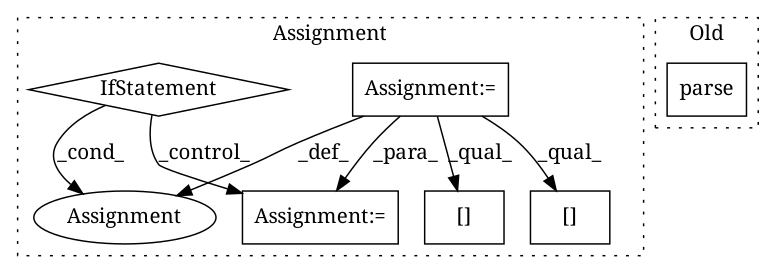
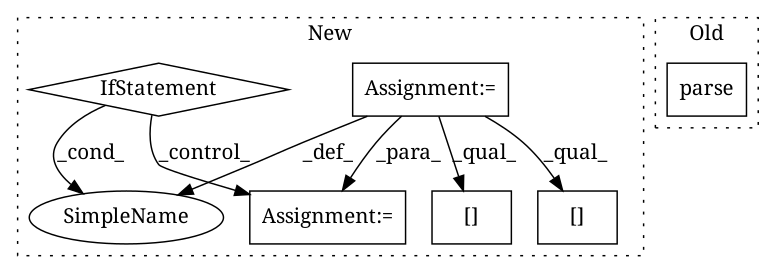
  digraph {
    fontname="Noto Serif"
    node [a=2 fontname="Noto Serif" l="4,1" shape=box]
    edge [fontname="Noto Serif"]
    n1 [label="[]" s="3682,3696"]
    n2 [a=7 l=1 label="Assignment:=" s=3287]
    n3 [a=25 l="4,2" label=IfStatement s="3322,3339" shape=diamond]
    n4 [a=7 l=14 label="Assignment:=" s=3408]
-   n5 [a=42 label=Assignment shape=ellipse l=""]
+   n5 [a=42 label=SimpleName shape=ellipse l=""]
    n6 [label="[]" s="3381,3394"]
    n7 [a=32 l="6,1" label=parse s="1656,1736"]
    subgraph cluster_1 {
-     label=Assignment
+     label=New
      style=dotted
      n1
      n2
      n3
      n4
      n5
      n6
    }
    subgraph cluster_2 {
      label=Old
      style=dotted
      n7
    }
    n2 -> n1 [label=_qual_]
    n2 -> n4 [label=_para_]
    n2 -> n5 [label=_def_]
    n2 -> n6 [label=_qual_]
    n3 -> n4 [label=_control_]
    n3 -> n5 [label=_cond_]
  }
